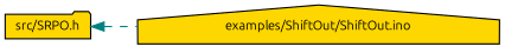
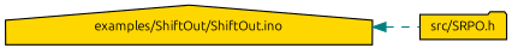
  digraph {
    rankdir=LR
    fontname=Ubuntu
    node [color=black fillcolor=gold fontname=Ubuntu fontsize=10 style=filled]
    n1 [fontcolor=black height=0.2 label="src/SRPO.h" shape=folder width=0.4]
    n2 [height=0.2 label="examples/ShiftOut/ShiftOut.ino" shape=house width=0.4]
-   n1 -> n2 [color=teal dir=back fontname=Ubuntu fontsize=10 labelfontname=Helvetica labelfontsize=10 style=dashed]
+   n2 -> n1 [color=teal dir=back fontname=Ubuntu fontsize=10 labelfontname=Helvetica labelfontsize=10 style=dashed]
  }
